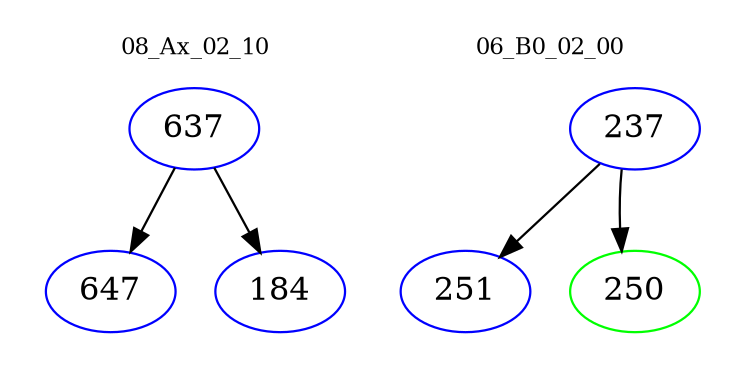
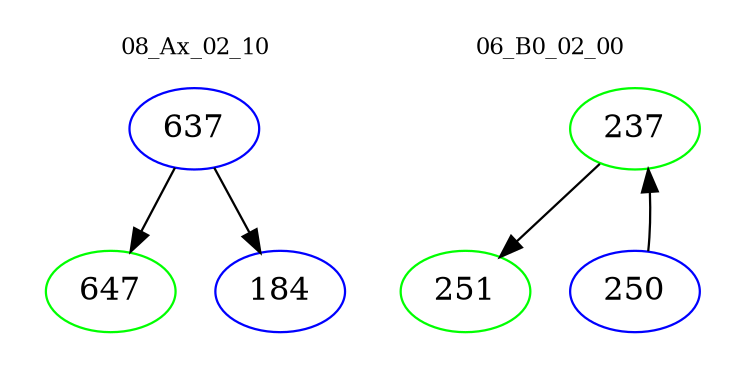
  digraph {
    node [color=blue]
    edge [color=black]
    n1 [label=637]
-   n2 [label=647]
+   n2 [color=green label=647]
    n3 [label=184]
-   n4 [label=237]
-   n5 [label=251]
-   n6 [color=green label=250]
+   n4 [color=green label=237]
+   n5 [color=green label=251]
+   n6 [label=250]
    subgraph cluster_1 {
      color=white
      fontsize=10
      label="08_Ax_02_10"
      n1
      n2
      n3
    }
    subgraph cluster_2 {
      color=white
      fontsize=10
      label="06_B0_02_00"
      n4
      n5
      n6
    }
    n1 -> n2
    n1 -> n3
    n4 -> n5
-   n4 -> n6
+   n6 -> n4
  }
